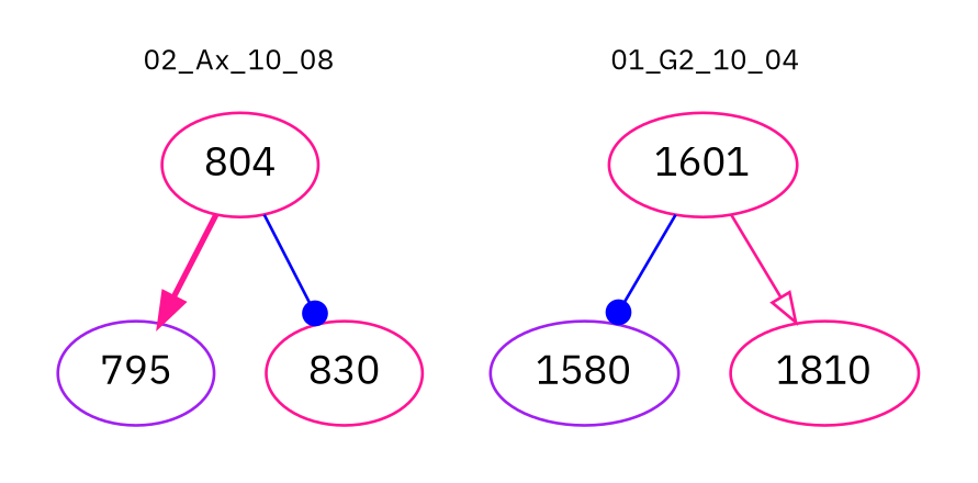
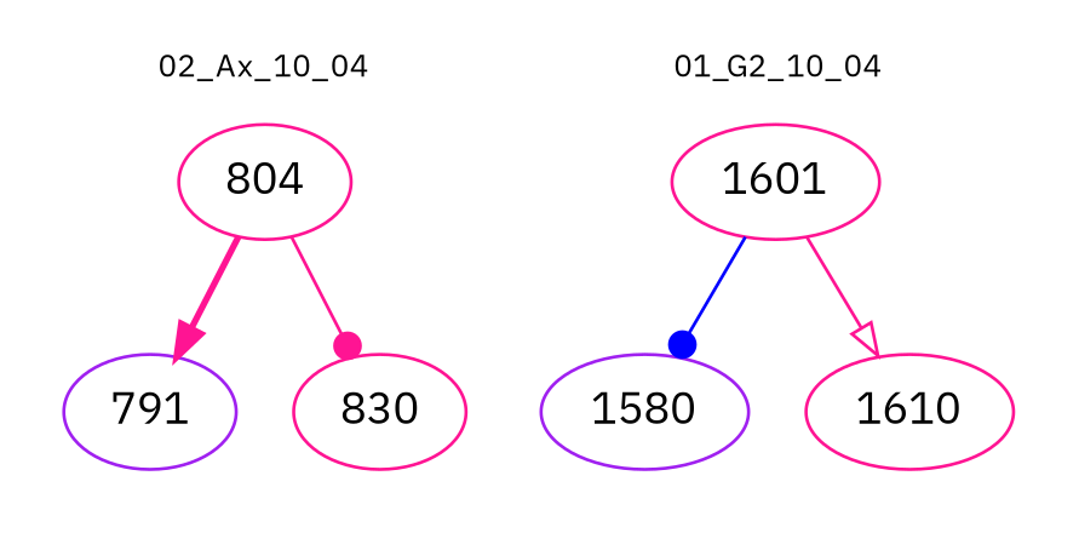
  digraph {
    fontname="IBM Plex Sans"
    node [color=deeppink fontname="IBM Plex Sans"]
    edge [arrowhead=dot color=deeppink fontname="IBM Plex Sans" style=solid]
    n1 [label=804]
-   n2 [color=purple label=795]
+   n2 [color=purple label=791]
    n3 [label=830]
    n4 [label=1601]
    n5 [color=purple label=1580]
-   n6 [label=1810]
+   n6 [label=1610]
    subgraph cluster_1 {
      color=white
      fontsize=10
-     label="02_Ax_10_08"
+     label="02_Ax_10_04"
      n1
      n2
      n3
    }
    subgraph cluster_2 {
      color=white
      fontsize=10
      label="01_G2_10_04"
      n4
      n5
      n6
    }
    n1 -> n2 [arrowhead=normal style=bold]
-   n1 -> n3 [color=blue]
+   n1 -> n3
    n4 -> n5 [color=blue]
    n4 -> n6 [arrowhead=onormal]
  }
